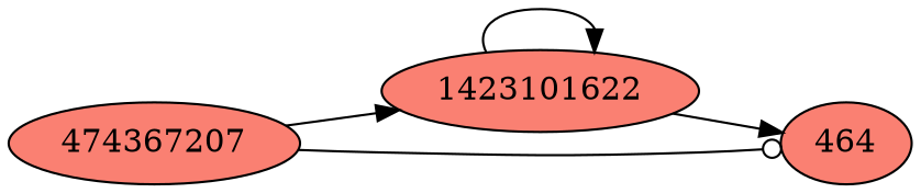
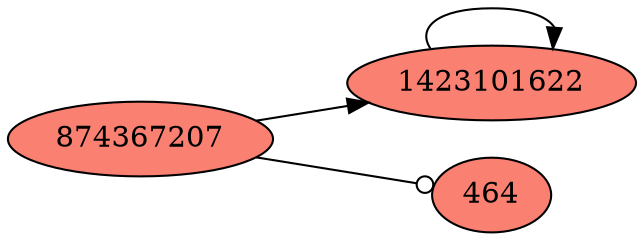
  digraph {
    rankdir=LR
    node [fillcolor=salmon style=filled]
    edge [arrowhead=normal]
    1423101622
    n2 [label=464]
-   474367207
+   474367207 [label=874367207]
    1423101622 -> 1423101622
-   1423101622 -> n2
    474367207 -> 1423101622
    474367207 -> n2 [arrowhead=odot]
  }
